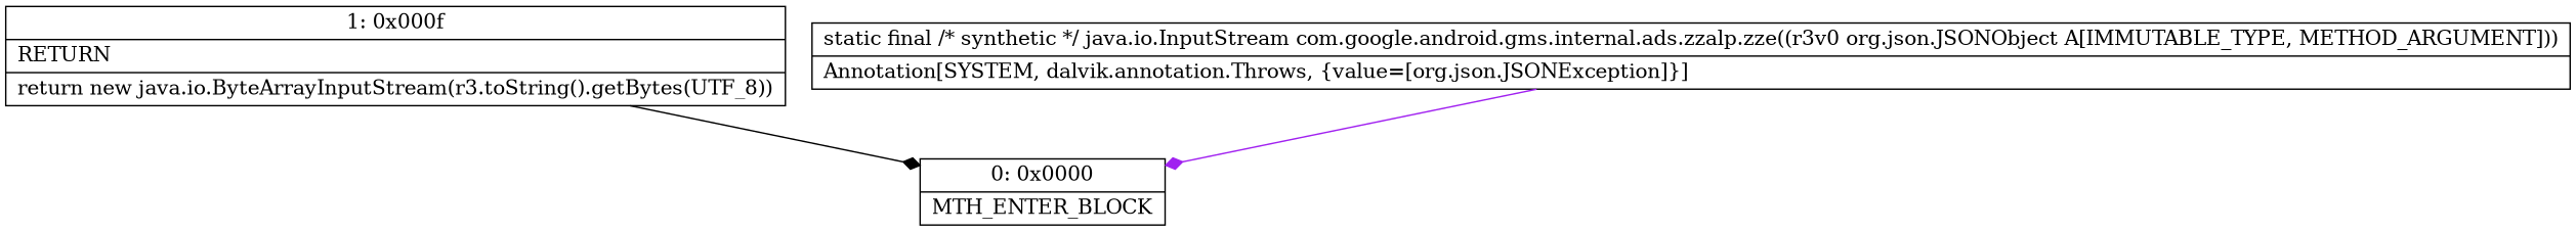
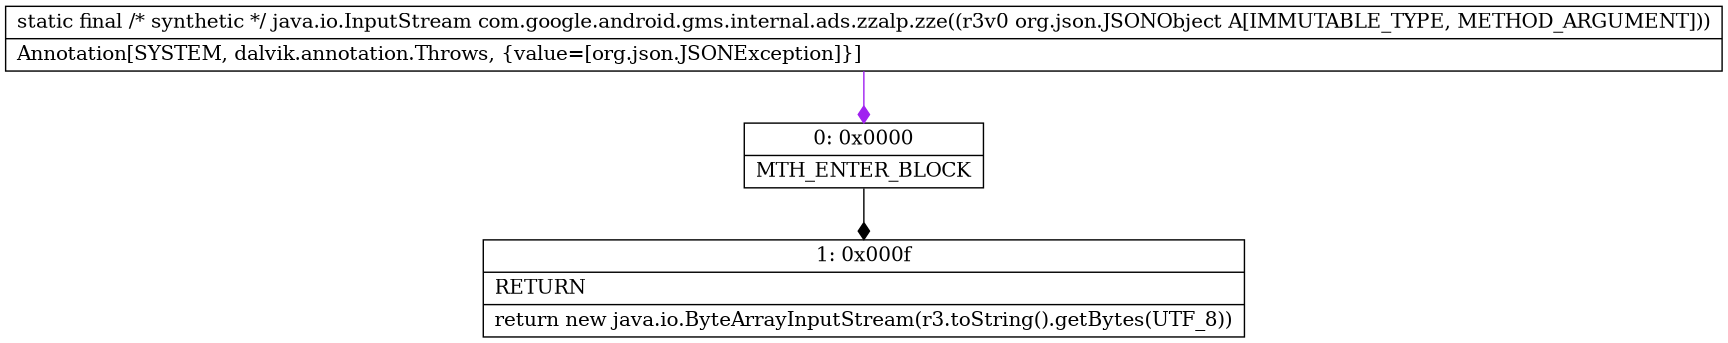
  digraph {
    node [shape=record]
    edge [arrowhead=diamond]
    n1 [label="{0\:\ 0x0000|MTH_ENTER_BLOCK\l}"]
    n2 [label="{1\:\ 0x000f|RETURN\l|return new java.io.ByteArrayInputStream(r3.toString().getBytes(UTF_8))\l}"]
    n3 [label="{static final \/* synthetic *\/ java.io.InputStream com.google.android.gms.internal.ads.zzalp.zze((r3v0 org.json.JSONObject A[IMMUTABLE_TYPE, METHOD_ARGUMENT]))  | Annotation[SYSTEM, dalvik.annotation.Throws, \{value=[org.json.JSONException]\}]\l}"]
-   n2 -> n1 [color=black]
+   n1 -> n2 [color=black]
    n3 -> n1 [color=purple]
  }
